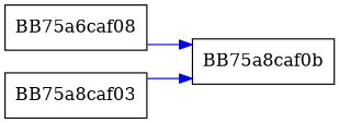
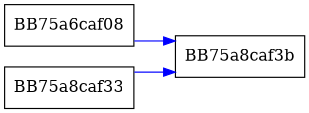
  digraph {
    rankdir=LR
    splines=ortho
    node [shape=box]
    edge [color=blue]
    n1 [label=BB75a6caf08]
-   BB75a8caf0b
-   BB75a8caf03
+   BB75a8caf0b [label=BB75a8caf3b]
+   BB75a8caf03 [label=BB75a8caf33]
    n1 -> BB75a8caf0b
    BB75a8caf03 -> BB75a8caf0b
  }
